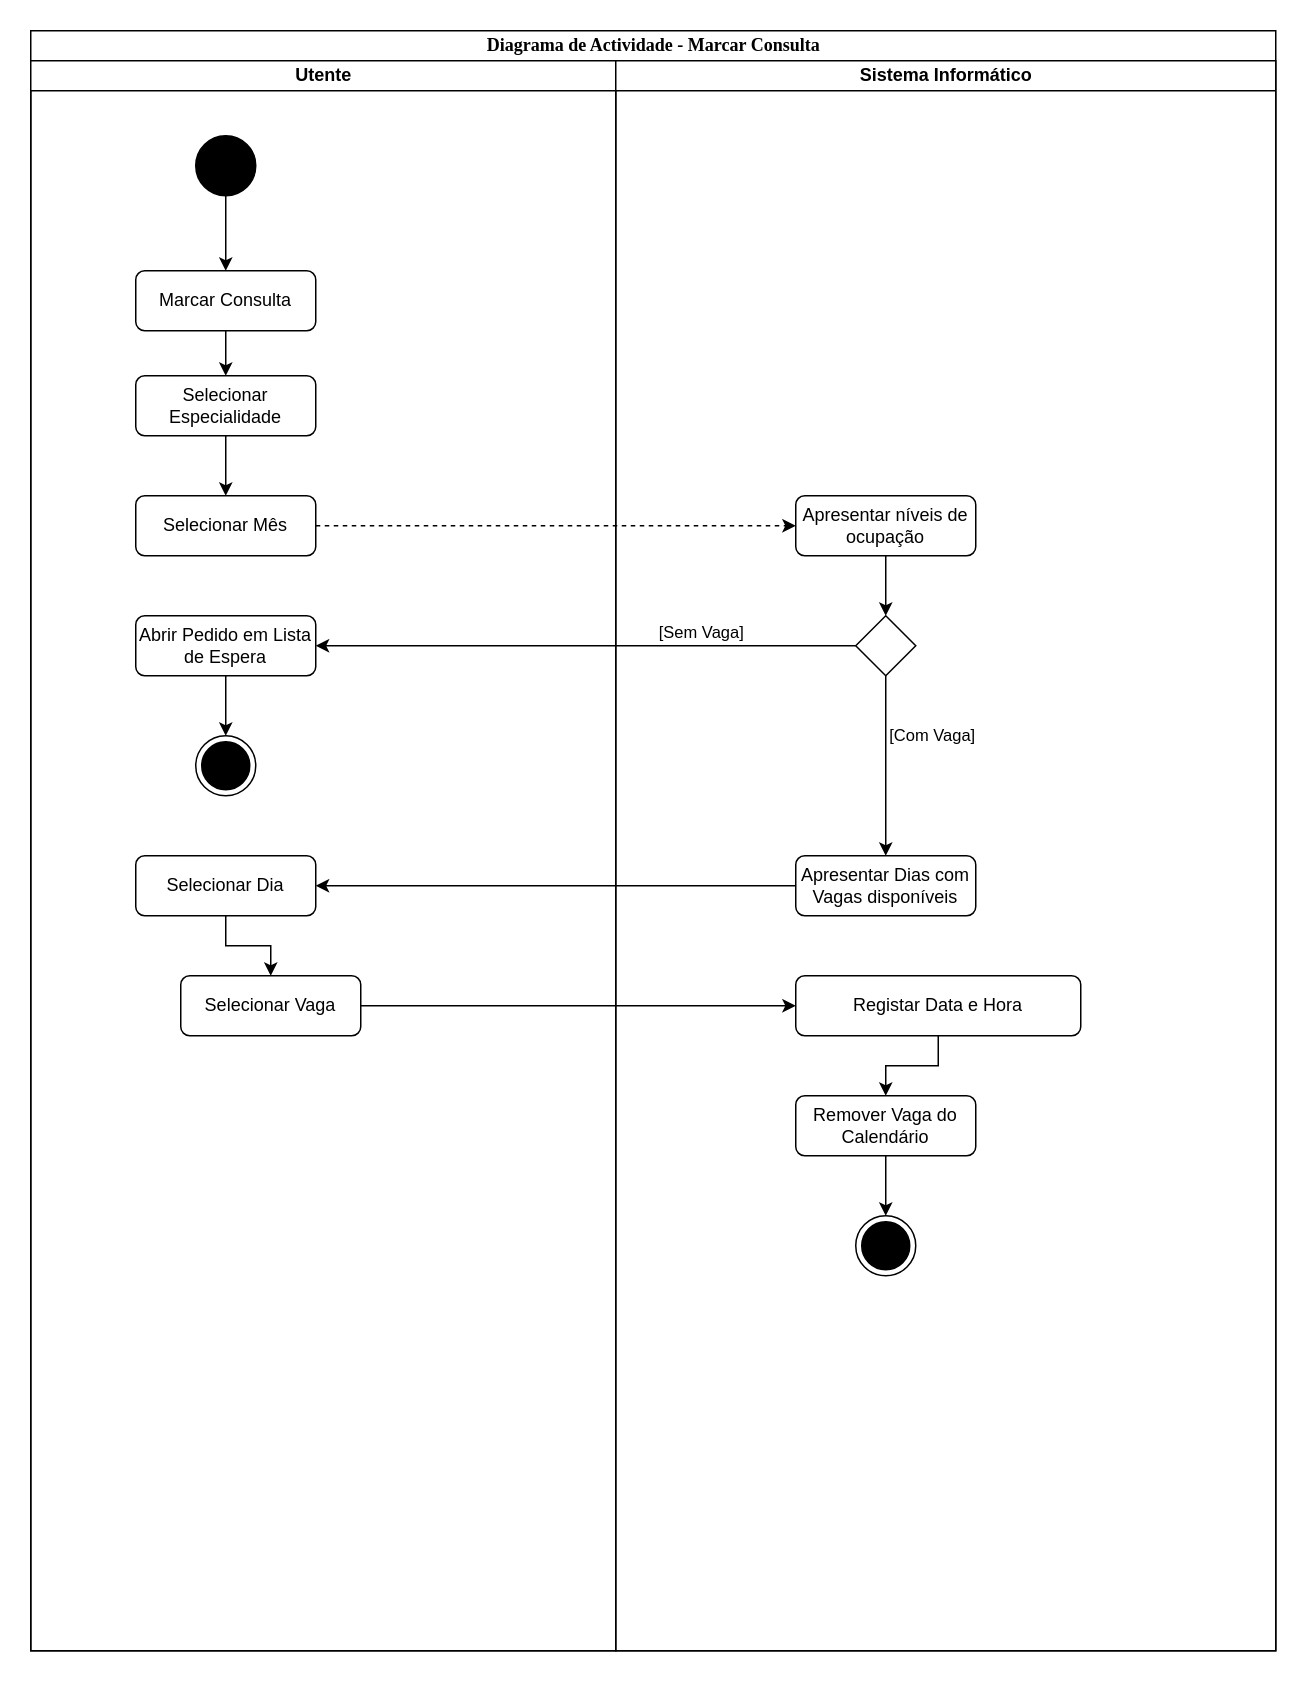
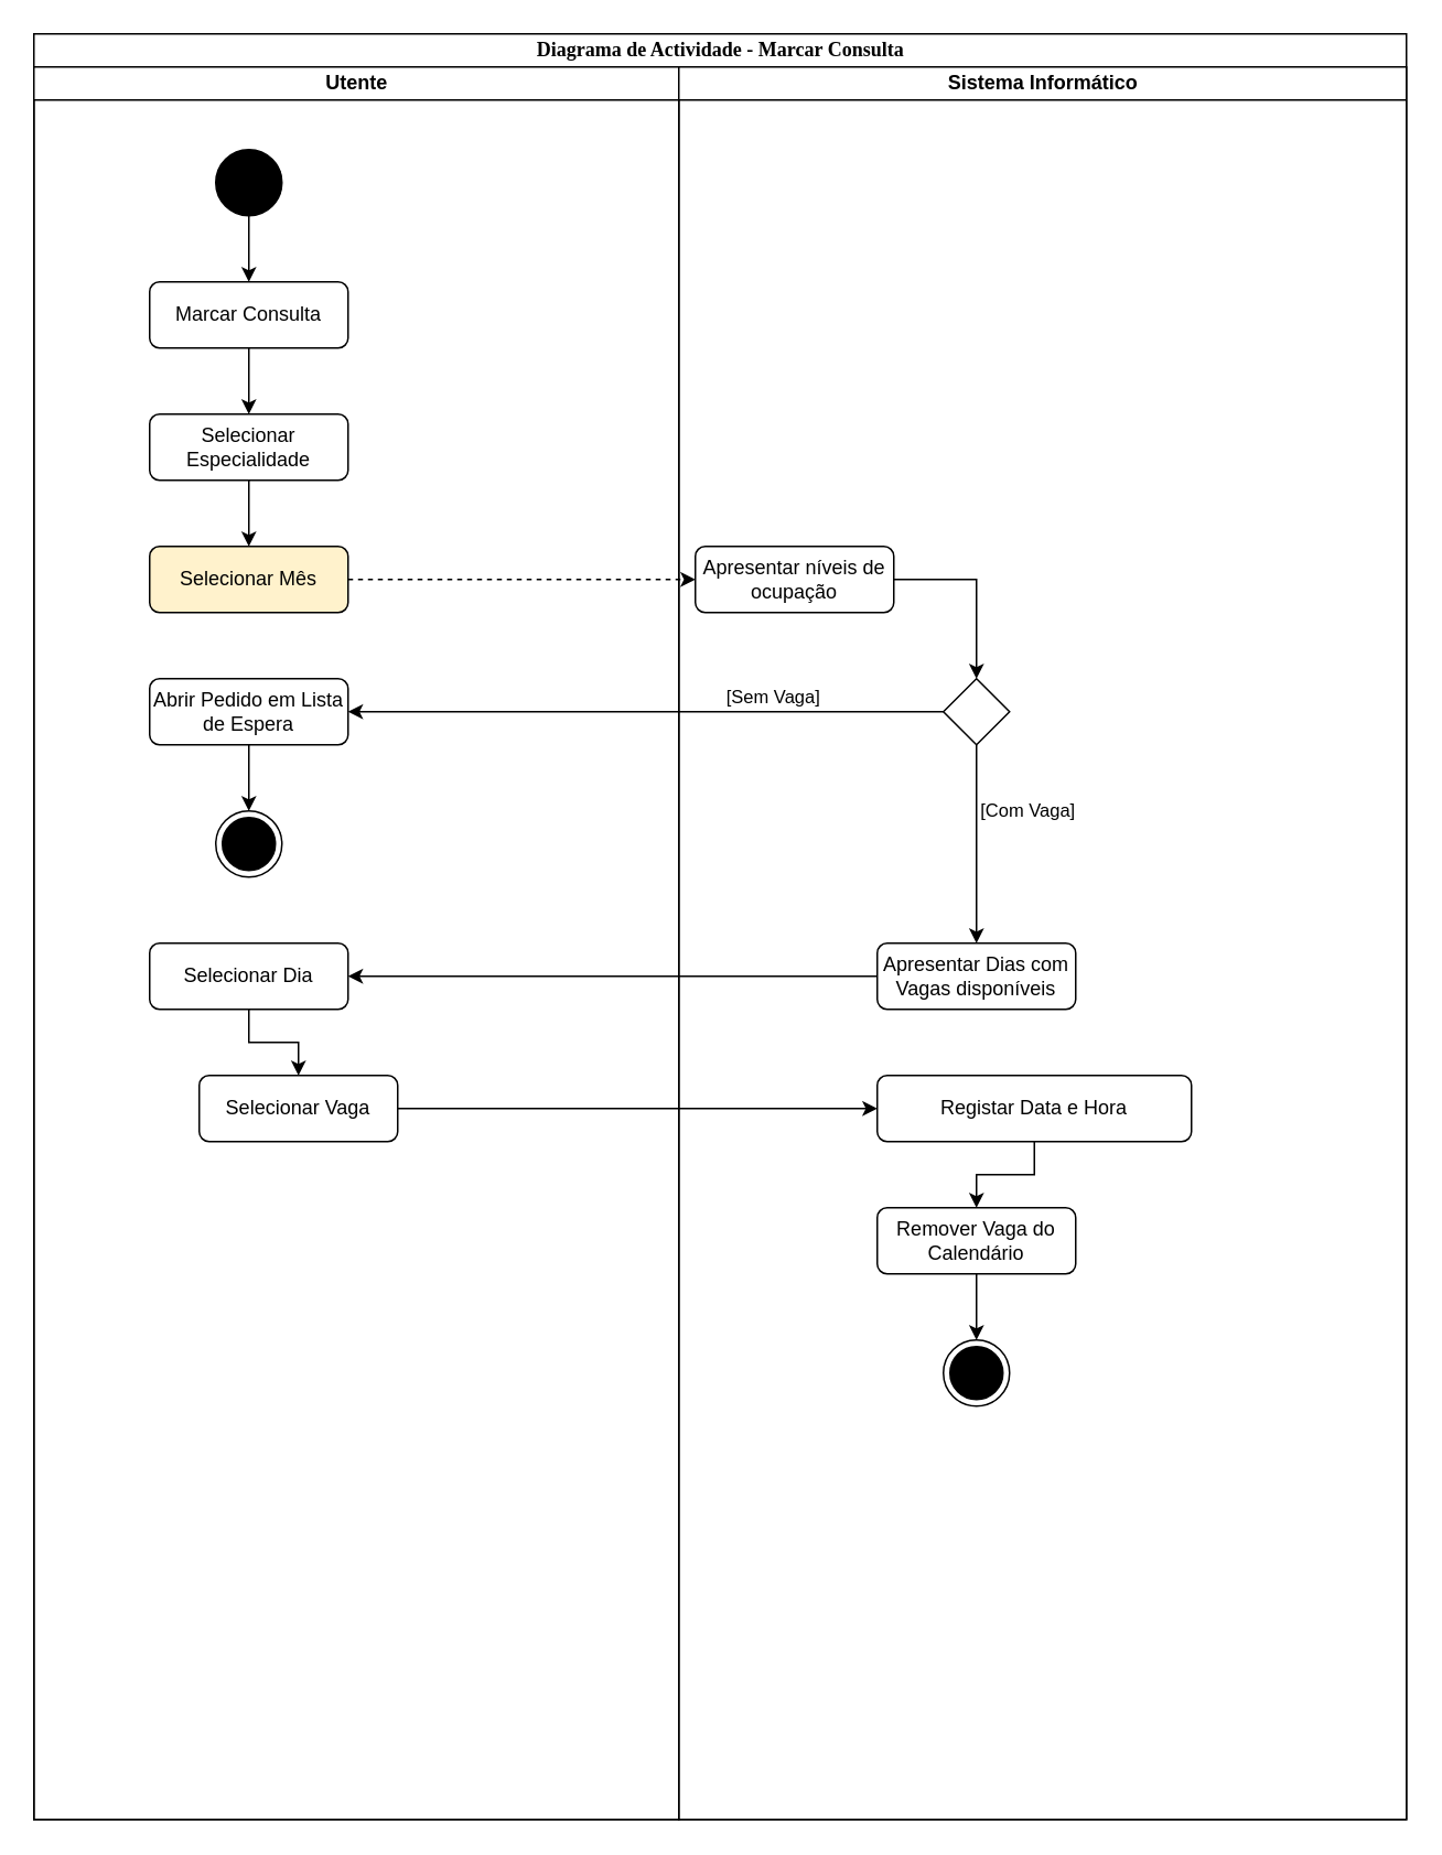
  <mxCell id="0" />
  <mxCell id="1" parent="0" />
  <mxCell id="2" value="Diagrama de Actividade - Marcar Consulta" style="swimlane;html=1;childLayout=stackLayout;startSize=20;rounded=0;shadow=0;comic=0;labelBackgroundColor=none;strokeWidth=1;fontFamily=Verdana;fontSize=12;align=center;" parent="1" vertex="1"><mxGeometry x="20" y="20" width="830" height="1080" as="geometry" /></mxCell>
  <mxCell id="3" value="Utente" style="swimlane;html=1;startSize=20;" parent="2" vertex="1"><mxGeometry y="20" width="390" height="1060" as="geometry" /></mxCell>
  <mxCell id="4" style="edgeStyle=orthogonalEdgeStyle;rounded=0;orthogonalLoop=1;jettySize=auto;html=1;entryX=0.5;entryY=0;entryDx=0;entryDy=0;" edge="1" parent="3" source="5" target="7"><mxGeometry relative="1" as="geometry" /></mxCell>
  <mxCell id="5" value="" style="ellipse;whiteSpace=wrap;html=1;rounded=0;shadow=0;comic=0;labelBackgroundColor=none;strokeWidth=1;fillColor=#000000;fontFamily=Verdana;fontSize=12;align=center;" parent="3" vertex="1"><mxGeometry x="110" y="50" width="40" height="40" as="geometry" /></mxCell>
  <mxCell id="6" style="edgeStyle=orthogonalEdgeStyle;rounded=0;orthogonalLoop=1;jettySize=auto;html=1;entryX=0.5;entryY=0;entryDx=0;entryDy=0;" edge="1" parent="3" source="7" target="9"><mxGeometry relative="1" as="geometry" /></mxCell>
- <mxCell id="7" value="Marcar Consulta" style="rounded=1;whiteSpace=wrap;html=1;" vertex="1" parent="3"><mxGeometry x="70" y="140" width="120" height="40" as="geometry" /></mxCell>
+ <mxCell id="7" value="Marcar Consulta" style="rounded=1;whiteSpace=wrap;html=1;" vertex="1" parent="3"><mxGeometry x="70" y="130" width="120" height="40" as="geometry" /></mxCell>
  <mxCell id="8" style="edgeStyle=none;rounded=0;orthogonalLoop=1;jettySize=auto;html=1;entryX=0.5;entryY=0;entryDx=0;entryDy=0;" edge="1" parent="3" source="9" target="10"><mxGeometry relative="1" as="geometry" /></mxCell>
  <mxCell id="9" value="Selecionar Especialidade" style="rounded=1;whiteSpace=wrap;html=1;" vertex="1" parent="3"><mxGeometry x="70" y="210" width="120" height="40" as="geometry" /></mxCell>
- <mxCell id="10" value="Selecionar Mês" style="rounded=1;whiteSpace=wrap;html=1;" vertex="1" parent="3"><mxGeometry x="70" y="290" width="120" height="40" as="geometry" /></mxCell>
+ <mxCell id="10" value="Selecionar Mês" style="rounded=1;whiteSpace=wrap;html=1;fillColor=#fff2cc;" vertex="1" parent="3"><mxGeometry x="70" y="290" width="120" height="40" as="geometry" /></mxCell>
  <mxCell id="11" style="edgeStyle=orthogonalEdgeStyle;rounded=0;orthogonalLoop=1;jettySize=auto;html=1;entryX=0.5;entryY=0;entryDx=0;entryDy=0;" edge="1" parent="3" source="12" target="16"><mxGeometry relative="1" as="geometry" /></mxCell>
  <mxCell id="12" value="Selecionar Dia" style="rounded=1;whiteSpace=wrap;html=1;" vertex="1" parent="3"><mxGeometry x="70" y="530" width="120" height="40" as="geometry" /></mxCell>
  <mxCell id="13" style="edgeStyle=orthogonalEdgeStyle;rounded=0;orthogonalLoop=1;jettySize=auto;html=1;entryX=0.5;entryY=0;entryDx=0;entryDy=0;" edge="1" parent="3" source="14" target="15"><mxGeometry relative="1" as="geometry" /></mxCell>
  <mxCell id="14" value="Abrir Pedido em Lista de Espera" style="rounded=1;whiteSpace=wrap;html=1;" vertex="1" parent="3"><mxGeometry x="70" y="370" width="120" height="40" as="geometry" /></mxCell>
  <mxCell id="15" value="" style="ellipse;html=1;shape=endState;fillColor=#000000;" vertex="1" parent="3"><mxGeometry x="110" y="450" width="40" height="40" as="geometry" /></mxCell>
  <mxCell id="16" value="Selecionar Vaga" style="rounded=1;whiteSpace=wrap;html=1;" vertex="1" parent="3"><mxGeometry x="100" y="610" width="120" height="40" as="geometry" /></mxCell>
  <mxCell id="17" style="rounded=0;orthogonalLoop=1;jettySize=auto;html=1;entryX=1;entryY=0.5;entryDx=0;entryDy=0;exitX=0;exitY=0.5;exitDx=0;exitDy=0;" edge="1" parent="2" source="26" target="14"><mxGeometry relative="1" as="geometry"><mxPoint x="380" y="530" as="sourcePoint" /><mxPoint x="308" y="670" as="targetPoint" /></mxGeometry></mxCell>
  <mxCell id="18" value="[Sem Vaga]" style="edgeLabel;html=1;align=center;verticalAlign=middle;resizable=0;points=[];" vertex="1" connectable="0" parent="17"><mxGeometry x="-0.555" y="5" relative="1" as="geometry"><mxPoint x="-24" y="-15" as="offset" /></mxGeometry></mxCell>
  <mxCell id="19" style="edgeStyle=none;rounded=0;orthogonalLoop=1;jettySize=auto;html=1;entryX=0;entryY=0.5;entryDx=0;entryDy=0;dashed=1;" edge="1" parent="2" source="10" target="28"><mxGeometry relative="1" as="geometry" /></mxCell>
  <mxCell id="20" style="edgeStyle=orthogonalEdgeStyle;rounded=0;orthogonalLoop=1;jettySize=auto;html=1;entryX=1;entryY=0.5;entryDx=0;entryDy=0;" edge="1" parent="2" source="29" target="12"><mxGeometry relative="1" as="geometry" /></mxCell>
  <mxCell id="21" value="Sistema Informático" style="swimlane;html=1;startSize=20;" parent="2" vertex="1"><mxGeometry x="390" y="20" width="440" height="1060" as="geometry" /></mxCell>
  <mxCell id="22" style="edgeStyle=orthogonalEdgeStyle;rounded=0;orthogonalLoop=1;jettySize=auto;html=1;" edge="1" parent="21" source="23" target="25"><mxGeometry relative="1" as="geometry" /></mxCell>
  <mxCell id="23" value="Registar Data e Hora" style="rounded=1;whiteSpace=wrap;html=1;" vertex="1" parent="21"><mxGeometry x="120" y="610" width="190" height="40" as="geometry" /></mxCell>
  <mxCell id="24" style="edgeStyle=orthogonalEdgeStyle;rounded=0;orthogonalLoop=1;jettySize=auto;html=1;entryX=0.5;entryY=0;entryDx=0;entryDy=0;" edge="1" parent="21" source="25" target="32"><mxGeometry relative="1" as="geometry" /></mxCell>
  <mxCell id="25" value="Remover Vaga do Calendário" style="rounded=1;whiteSpace=wrap;html=1;" vertex="1" parent="21"><mxGeometry x="120" y="690" width="120" height="40" as="geometry" /></mxCell>
  <mxCell id="26" value="" style="rhombus;whiteSpace=wrap;html=1;" vertex="1" parent="21"><mxGeometry x="160" y="370" width="40" height="40" as="geometry" /></mxCell>
  <mxCell id="27" style="edgeStyle=orthogonalEdgeStyle;rounded=0;orthogonalLoop=1;jettySize=auto;html=1;entryX=0.5;entryY=0;entryDx=0;entryDy=0;" edge="1" parent="21" source="28" target="26"><mxGeometry relative="1" as="geometry" /></mxCell>
- <mxCell id="28" value="Apresentar níveis de ocupação" style="rounded=1;whiteSpace=wrap;html=1;" vertex="1" parent="21"><mxGeometry x="120" y="290" width="120" height="40" as="geometry" /></mxCell>
+ <mxCell id="28" value="Apresentar níveis de ocupação" style="rounded=1;whiteSpace=wrap;html=1;" vertex="1" parent="21"><mxGeometry x="10" y="290" width="120" height="40" as="geometry" /></mxCell>
  <mxCell id="29" value="Apresentar Dias com Vagas disponíveis" style="rounded=1;whiteSpace=wrap;html=1;" vertex="1" parent="21"><mxGeometry x="120" y="530" width="120" height="40" as="geometry" /></mxCell>
  <mxCell id="30" style="rounded=0;orthogonalLoop=1;jettySize=auto;html=1;exitX=0.5;exitY=1;exitDx=0;exitDy=0;edgeStyle=orthogonalEdgeStyle;entryX=0.5;entryY=0;entryDx=0;entryDy=0;" edge="1" parent="21" source="26" target="29"><mxGeometry relative="1" as="geometry"><mxPoint x="180" y="510" as="targetPoint" /><mxPoint x="205.5" y="540" as="sourcePoint" /><Array as="points" /></mxGeometry></mxCell>
  <mxCell id="31" value="[Com Vaga]" style="edgeLabel;html=1;align=center;verticalAlign=middle;resizable=0;points=[];" vertex="1" connectable="0" parent="30"><mxGeometry x="-0.555" y="-2" relative="1" as="geometry"><mxPoint x="32" y="12" as="offset" /></mxGeometry></mxCell>
  <mxCell id="32" value="" style="ellipse;html=1;shape=endState;fillColor=#000000;" vertex="1" parent="21"><mxGeometry x="160" y="770" width="40" height="40" as="geometry" /></mxCell>
  <mxCell id="33" style="edgeStyle=orthogonalEdgeStyle;rounded=0;orthogonalLoop=1;jettySize=auto;html=1;entryX=0;entryY=0.5;entryDx=0;entryDy=0;" edge="1" parent="2" source="16" target="23"><mxGeometry relative="1" as="geometry" /></mxCell>
